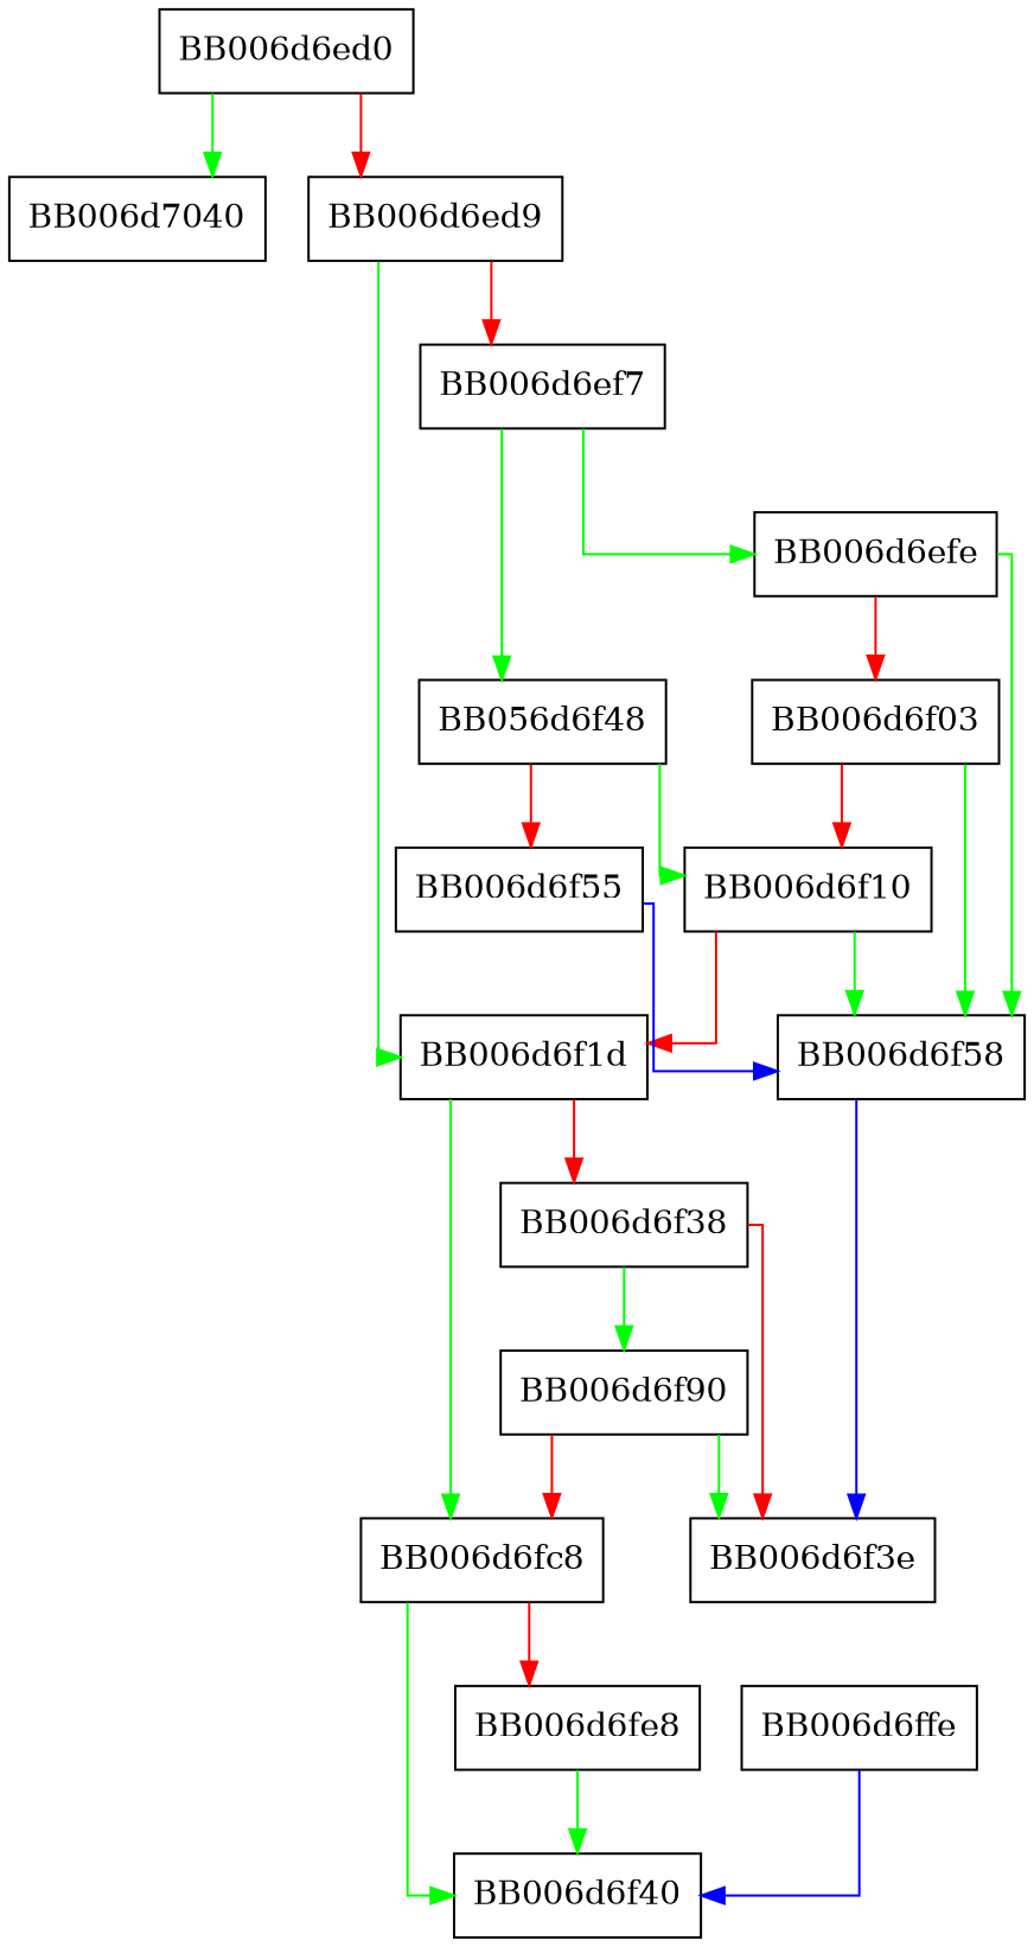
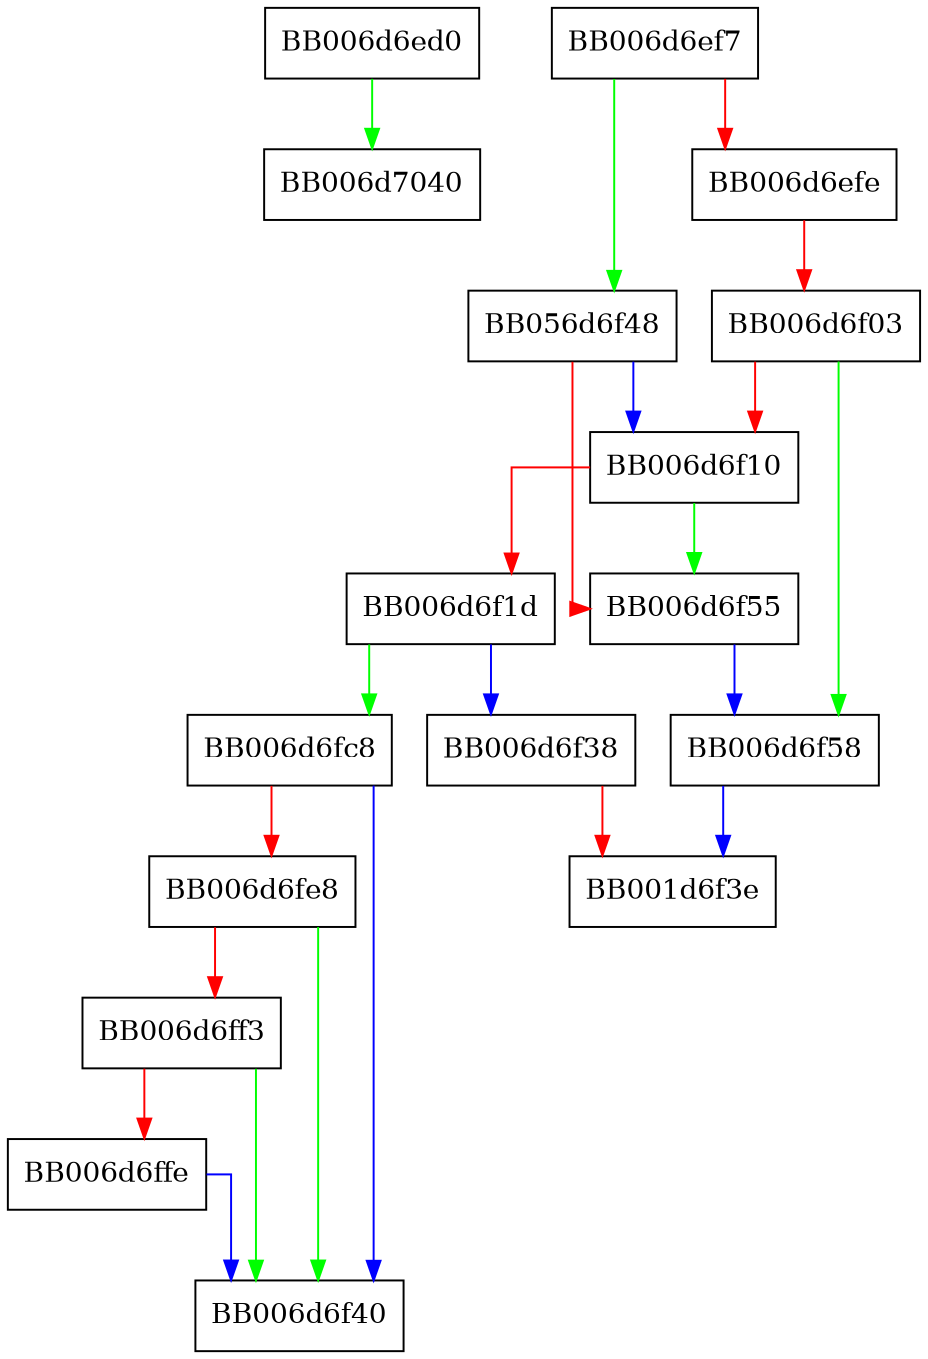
  digraph {
    splines=ortho
    node [shape=box]
    edge [color=green]
    BB006d6ed0
    BB006d7040
-   BB006d6ed9
    BB006d6f1d
    BB006d6ef7
    BB006d6fc8
    BB006d6f38
    n8 [label=BB056d6f48]
    BB006d6efe
    BB006d6f40
    BB006d6fe8
-   BB006d6f3e
-   BB006d6f90
+   BB006d6f3e [label=BB001d6f3e]
    BB006d6f10
    BB006d6f55
    BB006d6f58
    BB006d6f03
+   BB006d6ff3
    BB006d6ffe
    BB006d6ed0 -> BB006d7040
-   BB006d6ed0 -> BB006d6ed9 [color=red]
-   BB006d6ed9 -> BB006d6f1d
-   BB006d6ed9 -> BB006d6ef7 [color=red]
    BB006d6f1d -> BB006d6fc8
-   BB006d6f1d -> BB006d6f38 [color=red]
+   BB006d6f1d -> BB006d6f38 [color=blue]
    BB006d6ef7 -> n8
-   BB006d6ef7 -> BB006d6efe
-   BB006d6fc8 -> BB006d6f40
+   BB006d6ef7 -> BB006d6efe [color=red]
+   BB006d6fc8 -> BB006d6f40 [color=blue]
    BB006d6fc8 -> BB006d6fe8 [color=red]
    BB006d6f38 -> BB006d6f3e [color=red]
-   BB006d6f38 -> BB006d6f90
-   n8 -> BB006d6f10
+   n8 -> BB006d6f10 [color=blue]
    n8 -> BB006d6f55 [color=red]
-   BB006d6efe -> BB006d6f58
    BB006d6efe -> BB006d6f03 [color=red]
    BB006d6fe8 -> BB006d6f40
-   BB006d6f90 -> BB006d6fc8 [color=red]
-   BB006d6f90 -> BB006d6f3e
+   BB006d6fe8 -> BB006d6ff3 [color=red]
    BB006d6f10 -> BB006d6f1d [color=red]
-   BB006d6f10 -> BB006d6f58
+   BB006d6f10 -> BB006d6f55
    BB006d6f55 -> BB006d6f58 [color=blue]
    BB006d6f58 -> BB006d6f3e [color=blue]
    BB006d6f03 -> BB006d6f10 [color=red]
    BB006d6f03 -> BB006d6f58
+   BB006d6ff3 -> BB006d6f40
+   BB006d6ff3 -> BB006d6ffe [color=red]
    BB006d6ffe -> BB006d6f40 [color=blue]
  }
